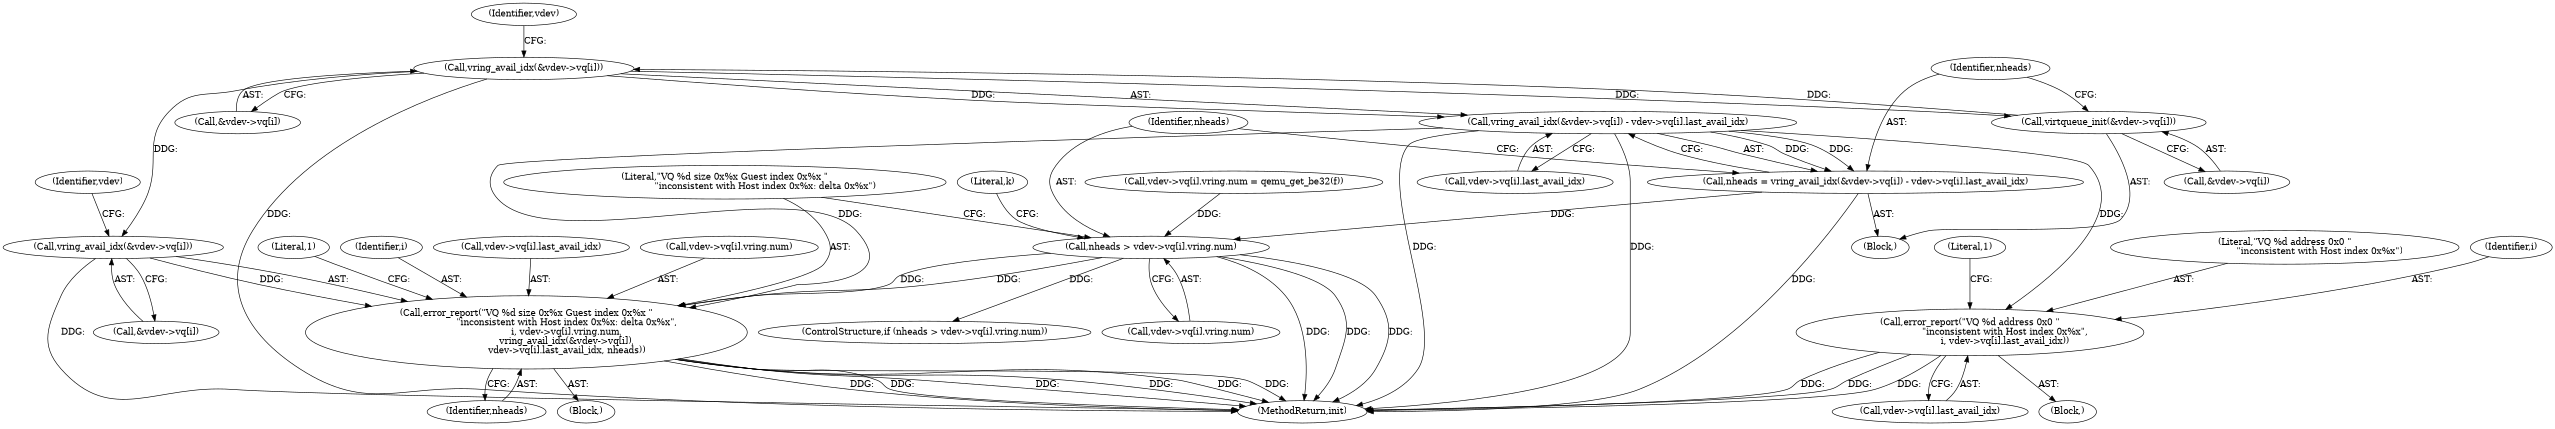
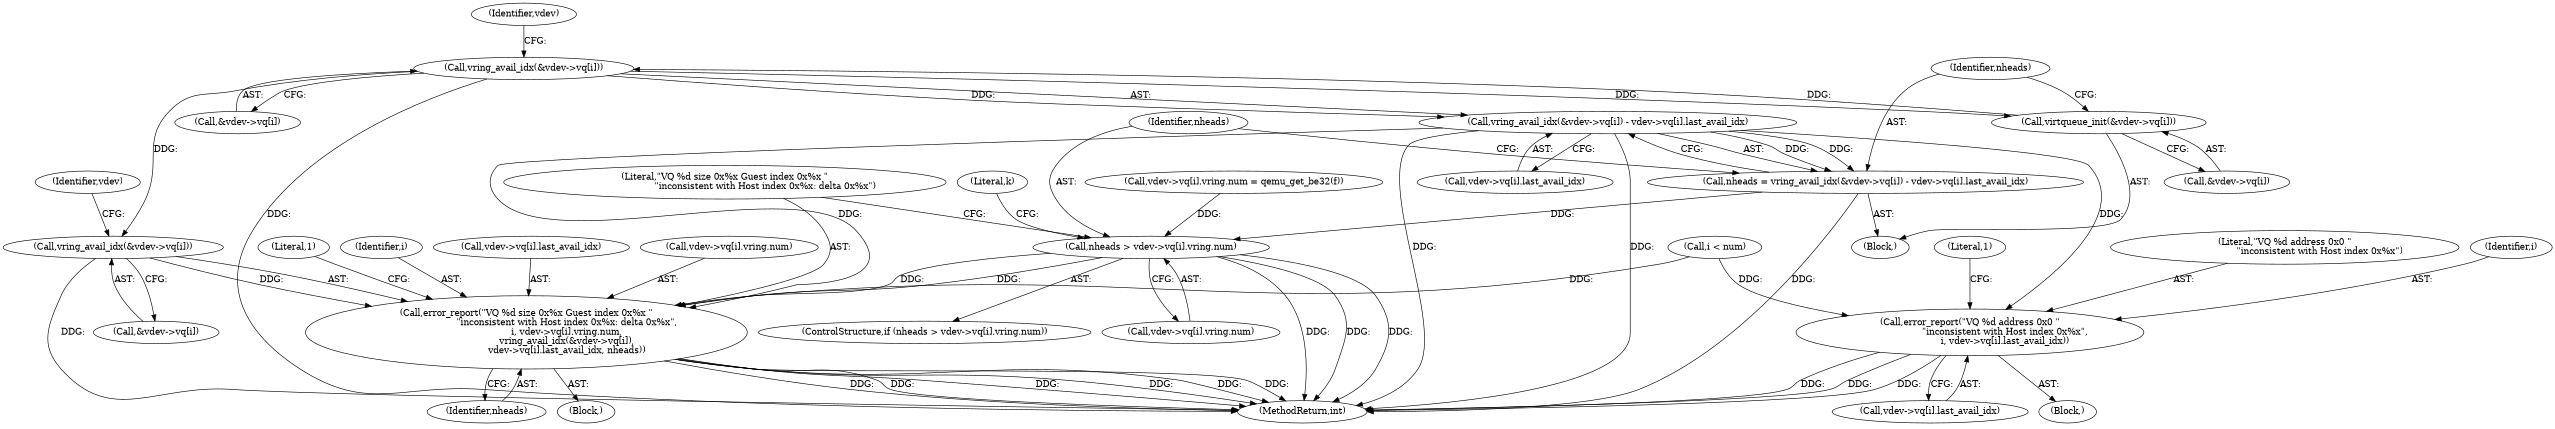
  digraph {
    n1 [label="(Call,vring_avail_idx(&vdev->vq[i]))"]
    n2 [label="(Call,virtqueue_init(&vdev->vq[i]))"]
    n3 [label="(Call,vring_avail_idx(&vdev->vq[i]) - vdev->vq[i].last_avail_idx)"]
    n4 [label="(Call,vring_avail_idx(&vdev->vq[i]))"]
-   n5 [label="(MethodReturn,init)"]
+   n5 [label="(MethodReturn,int)"]
    n6 [label="(Call,&vdev->vq[i])"]
    n7 [label="(Call,&vdev->vq[i])"]
    n8 [label="(Block,)"]
    n9 [label="(Call,nheads = vring_avail_idx(&vdev->vq[i]) - vdev->vq[i].last_avail_idx)"]
    n10 [label="(Call,error_report(\"VQ %d size 0x%x Guest index 0x%x \"\n                             \"inconsistent with Host index 0x%x: delta 0x%x\",\n                             i, vdev->vq[i].vring.num,\n                             vring_avail_idx(&vdev->vq[i]),\n                             vdev->vq[i].last_avail_idx, nheads))"]
    n11 [label="(Call,error_report(\"VQ %d address 0x0 \"\n                         \"inconsistent with Host index 0x%x\",\n                         i, vdev->vq[i].last_avail_idx))"]
    n12 [label="(Call,vdev->vq[i].last_avail_idx)"]
    n13 [label="(Call,&vdev->vq[i])"]
    n14 [label="(Call,nheads > vdev->vq[i].vring.num)"]
    n15 [label="(Block,)"]
    n16 [label="(Identifier,nheads)"]
    n17 [label="(Call,vdev->vq[i].last_avail_idx)"]
    n18 [label="(Block,)"]
    n19 [label="(ControlStructure,if (nheads > vdev->vq[i].vring.num))"]
    n20 [label="(Call,vdev->vq[i].vring.num)"]
    n21 [label="(Identifier,i)"]
    n22 [label="(Literal,\"VQ %d address 0x0 \"\n                         \"inconsistent with Host index 0x%x\")"]
    n23 [label="(Identifier,i)"]
    n24 [label="(Identifier,nheads)"]
    n25 [label="(Identifier,vdev)"]
    n26 [label="(Call,vdev->vq[i].last_avail_idx)"]
    n27 [label="(Literal,k)"]
    n28 [label="(Identifier,vdev)"]
    n29 [label="(Identifier,nheads)"]
    n30 [label="(Literal,1)"]
+   n31 [label="(Call,i < num)"]
    n32 [label="(Call,vdev->vq[i].vring.num)"]
    n33 [label="(Literal,\"VQ %d size 0x%x Guest index 0x%x \"\n                             \"inconsistent with Host index 0x%x: delta 0x%x\")"]
    n34 [label="(Call,vdev->vq[i].vring.num = qemu_get_be32(f))"]
    n35 [label="(Literal,1)"]
    n1 -> n2 [label="DDG: "]
    n1 -> n3 [label="AST: "]
    n1 -> n3 [label="DDG: "]
    n1 -> n4 [label="DDG: "]
    n1 -> n5 [label="DDG: "]
    n1 -> n6 [label="CFG: "]
    n2 -> n1 [label="DDG: "]
    n2 -> n7 [label="CFG: "]
    n2 -> n8 [label="AST: "]
    n3 -> n5 [label="DDG: "]
    n3 -> n5 [label="DDG: "]
    n3 -> n9 [label="AST: "]
    n3 -> n9 [label="DDG: "]
    n3 -> n9 [label="DDG: "]
    n3 -> n10 [label="DDG: "]
    n3 -> n11 [label="DDG: "]
    n3 -> n12 [label="CFG: "]
    n4 -> n5 [label="DDG: "]
    n4 -> n10 [label="AST: "]
    n4 -> n10 [label="DDG: "]
    n4 -> n13 [label="CFG: "]
    n6 -> n1 [label="AST: "]
    n7 -> n2 [label="AST: "]
    n9 -> n3 [label="CFG: "]
    n9 -> n5 [label="DDG: "]
    n9 -> n8 [label="AST: "]
    n9 -> n14 [label="DDG: "]
    n10 -> n5 [label="DDG: "]
    n10 -> n5 [label="DDG: "]
    n10 -> n5 [label="DDG: "]
    n10 -> n5 [label="DDG: "]
    n10 -> n5 [label="DDG: "]
    n10 -> n5 [label="DDG: "]
    n10 -> n15 [label="AST: "]
    n10 -> n16 [label="CFG: "]
    n11 -> n5 [label="DDG: "]
    n11 -> n5 [label="DDG: "]
    n11 -> n5 [label="DDG: "]
    n11 -> n17 [label="CFG: "]
    n11 -> n18 [label="AST: "]
    n12 -> n3 [label="AST: "]
    n13 -> n4 [label="AST: "]
    n14 -> n5 [label="DDG: "]
    n14 -> n5 [label="DDG: "]
    n14 -> n5 [label="DDG: "]
    n14 -> n10 [label="DDG: "]
    n14 -> n10 [label="DDG: "]
-   n14 -> n19 [label="DDG: "]
+   n14 -> n19 [label="AST: "]
    n14 -> n20 [label="CFG: "]
    n16 -> n10 [label="AST: "]
    n17 -> n11 [label="AST: "]
    n20 -> n14 [label="AST: "]
    n21 -> n10 [label="AST: "]
    n22 -> n11 [label="AST: "]
    n23 -> n11 [label="AST: "]
    n24 -> n2 [label="CFG: "]
    n24 -> n9 [label="AST: "]
    n25 -> n4 [label="CFG: "]
    n26 -> n10 [label="AST: "]
    n27 -> n14 [label="CFG: "]
    n28 -> n1 [label="CFG: "]
    n29 -> n9 [label="CFG: "]
    n29 -> n14 [label="AST: "]
    n30 -> n10 [label="CFG: "]
+   n31 -> n10 [label="DDG: "]
+   n31 -> n11 [label="DDG: "]
    n32 -> n10 [label="AST: "]
    n33 -> n10 [label="AST: "]
    n33 -> n14 [label="CFG: "]
    n34 -> n14 [label="DDG: "]
    n35 -> n11 [label="CFG: "]
  }
